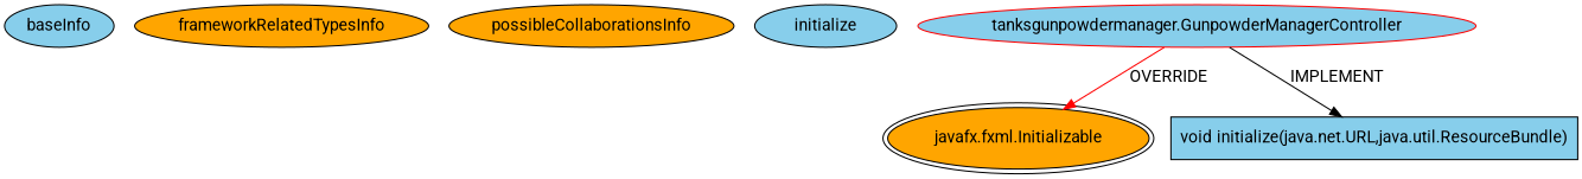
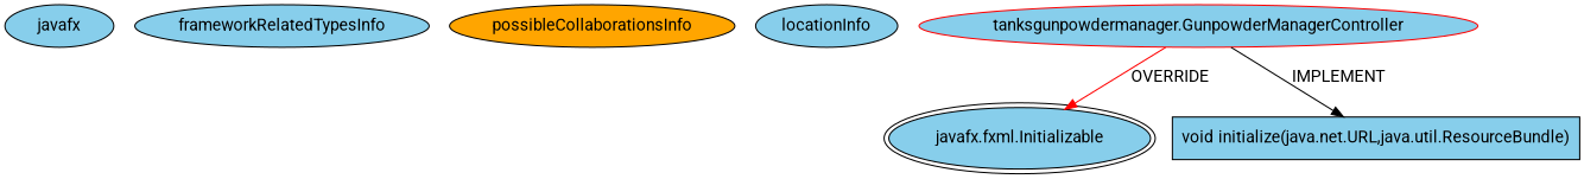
  digraph {
    fontname=Roboto
    node [fillcolor=skyblue fontname=Roboto style=filled]
    edge [fontname=Roboto]
-   baseInfo [category=extension_graph graphId=3595 isAnonymous=false possibleRelation=false]
-   frameworkRelatedTypesInfo [0="javafx.fxml.Initializable" fillcolor=orange]
+   baseInfo [category=extension_graph graphId=3595 isAnonymous=false possibleRelation=false label=javafx]
+   frameworkRelatedTypesInfo [0="javafx.fxml.Initializable"]
    possibleCollaborationsInfo [fillcolor=orange]
-   locationInfo [contextSignature=GunpowderManagerController filePath="/mckinley-olsen-CS5200_Tanks/CS5200_Tanks-master/Implementation/TanksGunpowderManager/src/tanksgunpowdermanager/GunpowderManagerController.java" graphId=3595 projectName="mckinley-olsen-CS5200_Tanks" label=initialize]
+   locationInfo [contextSignature=GunpowderManagerController filePath="/mckinley-olsen-CS5200_Tanks/CS5200_Tanks-master/Implementation/TanksGunpowderManager/src/tanksgunpowdermanager/GunpowderManagerController.java" graphId=3595 projectName="mckinley-olsen-CS5200_Tanks"]
    n5 [color=red isFrameworkType=false label="tanksgunpowdermanager.GunpowderManagerController" vertexType=ROOT_CLIENT_CLASS_DECLARATION]
-   n6 [fillcolor=orange isFrameworkType=true label="javafx.fxml.Initializable" peripheries=2 vertexType=FRAMEWORK_INTERFACE_TYPE]
+   n6 [isFrameworkType=true label="javafx.fxml.Initializable" peripheries=2 vertexType=FRAMEWORK_INTERFACE_TYPE]
    n7 [isFrameworkType=false label="void initialize(java.net.URL,java.util.ResourceBundle)" shape=box vertexType=OVERRIDING_METHOD_DECLARATION]
    n5 -> n6 [color=red label=OVERRIDE]
    n5 -> n7 [label=IMPLEMENT]
  }
